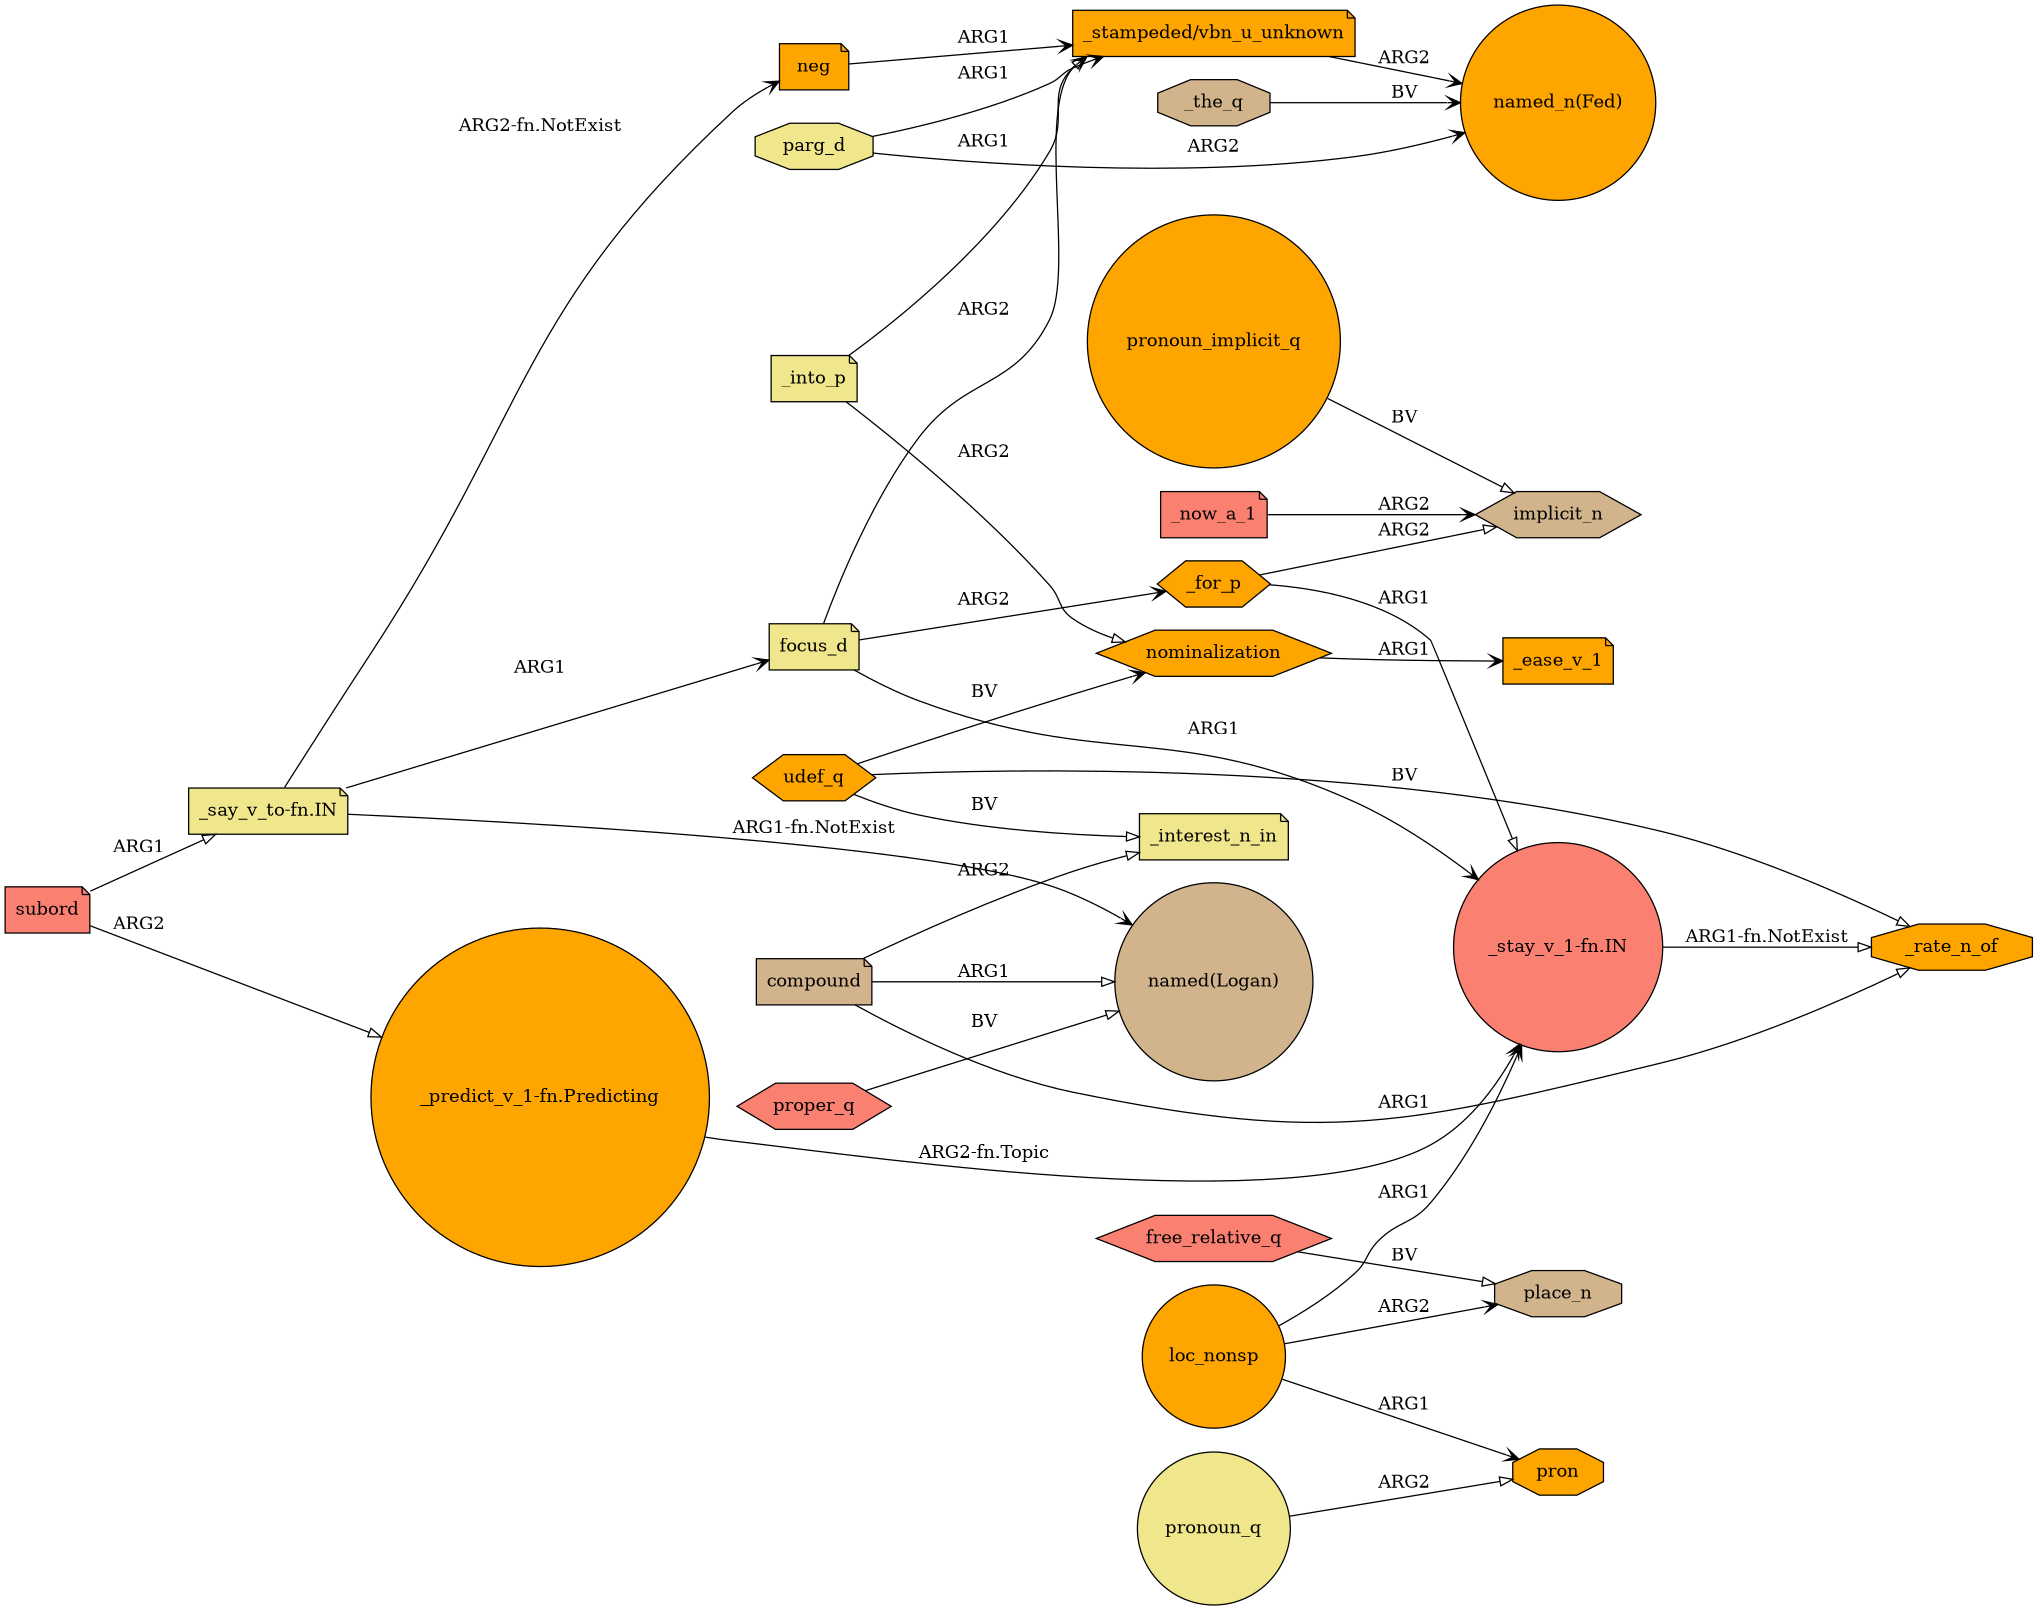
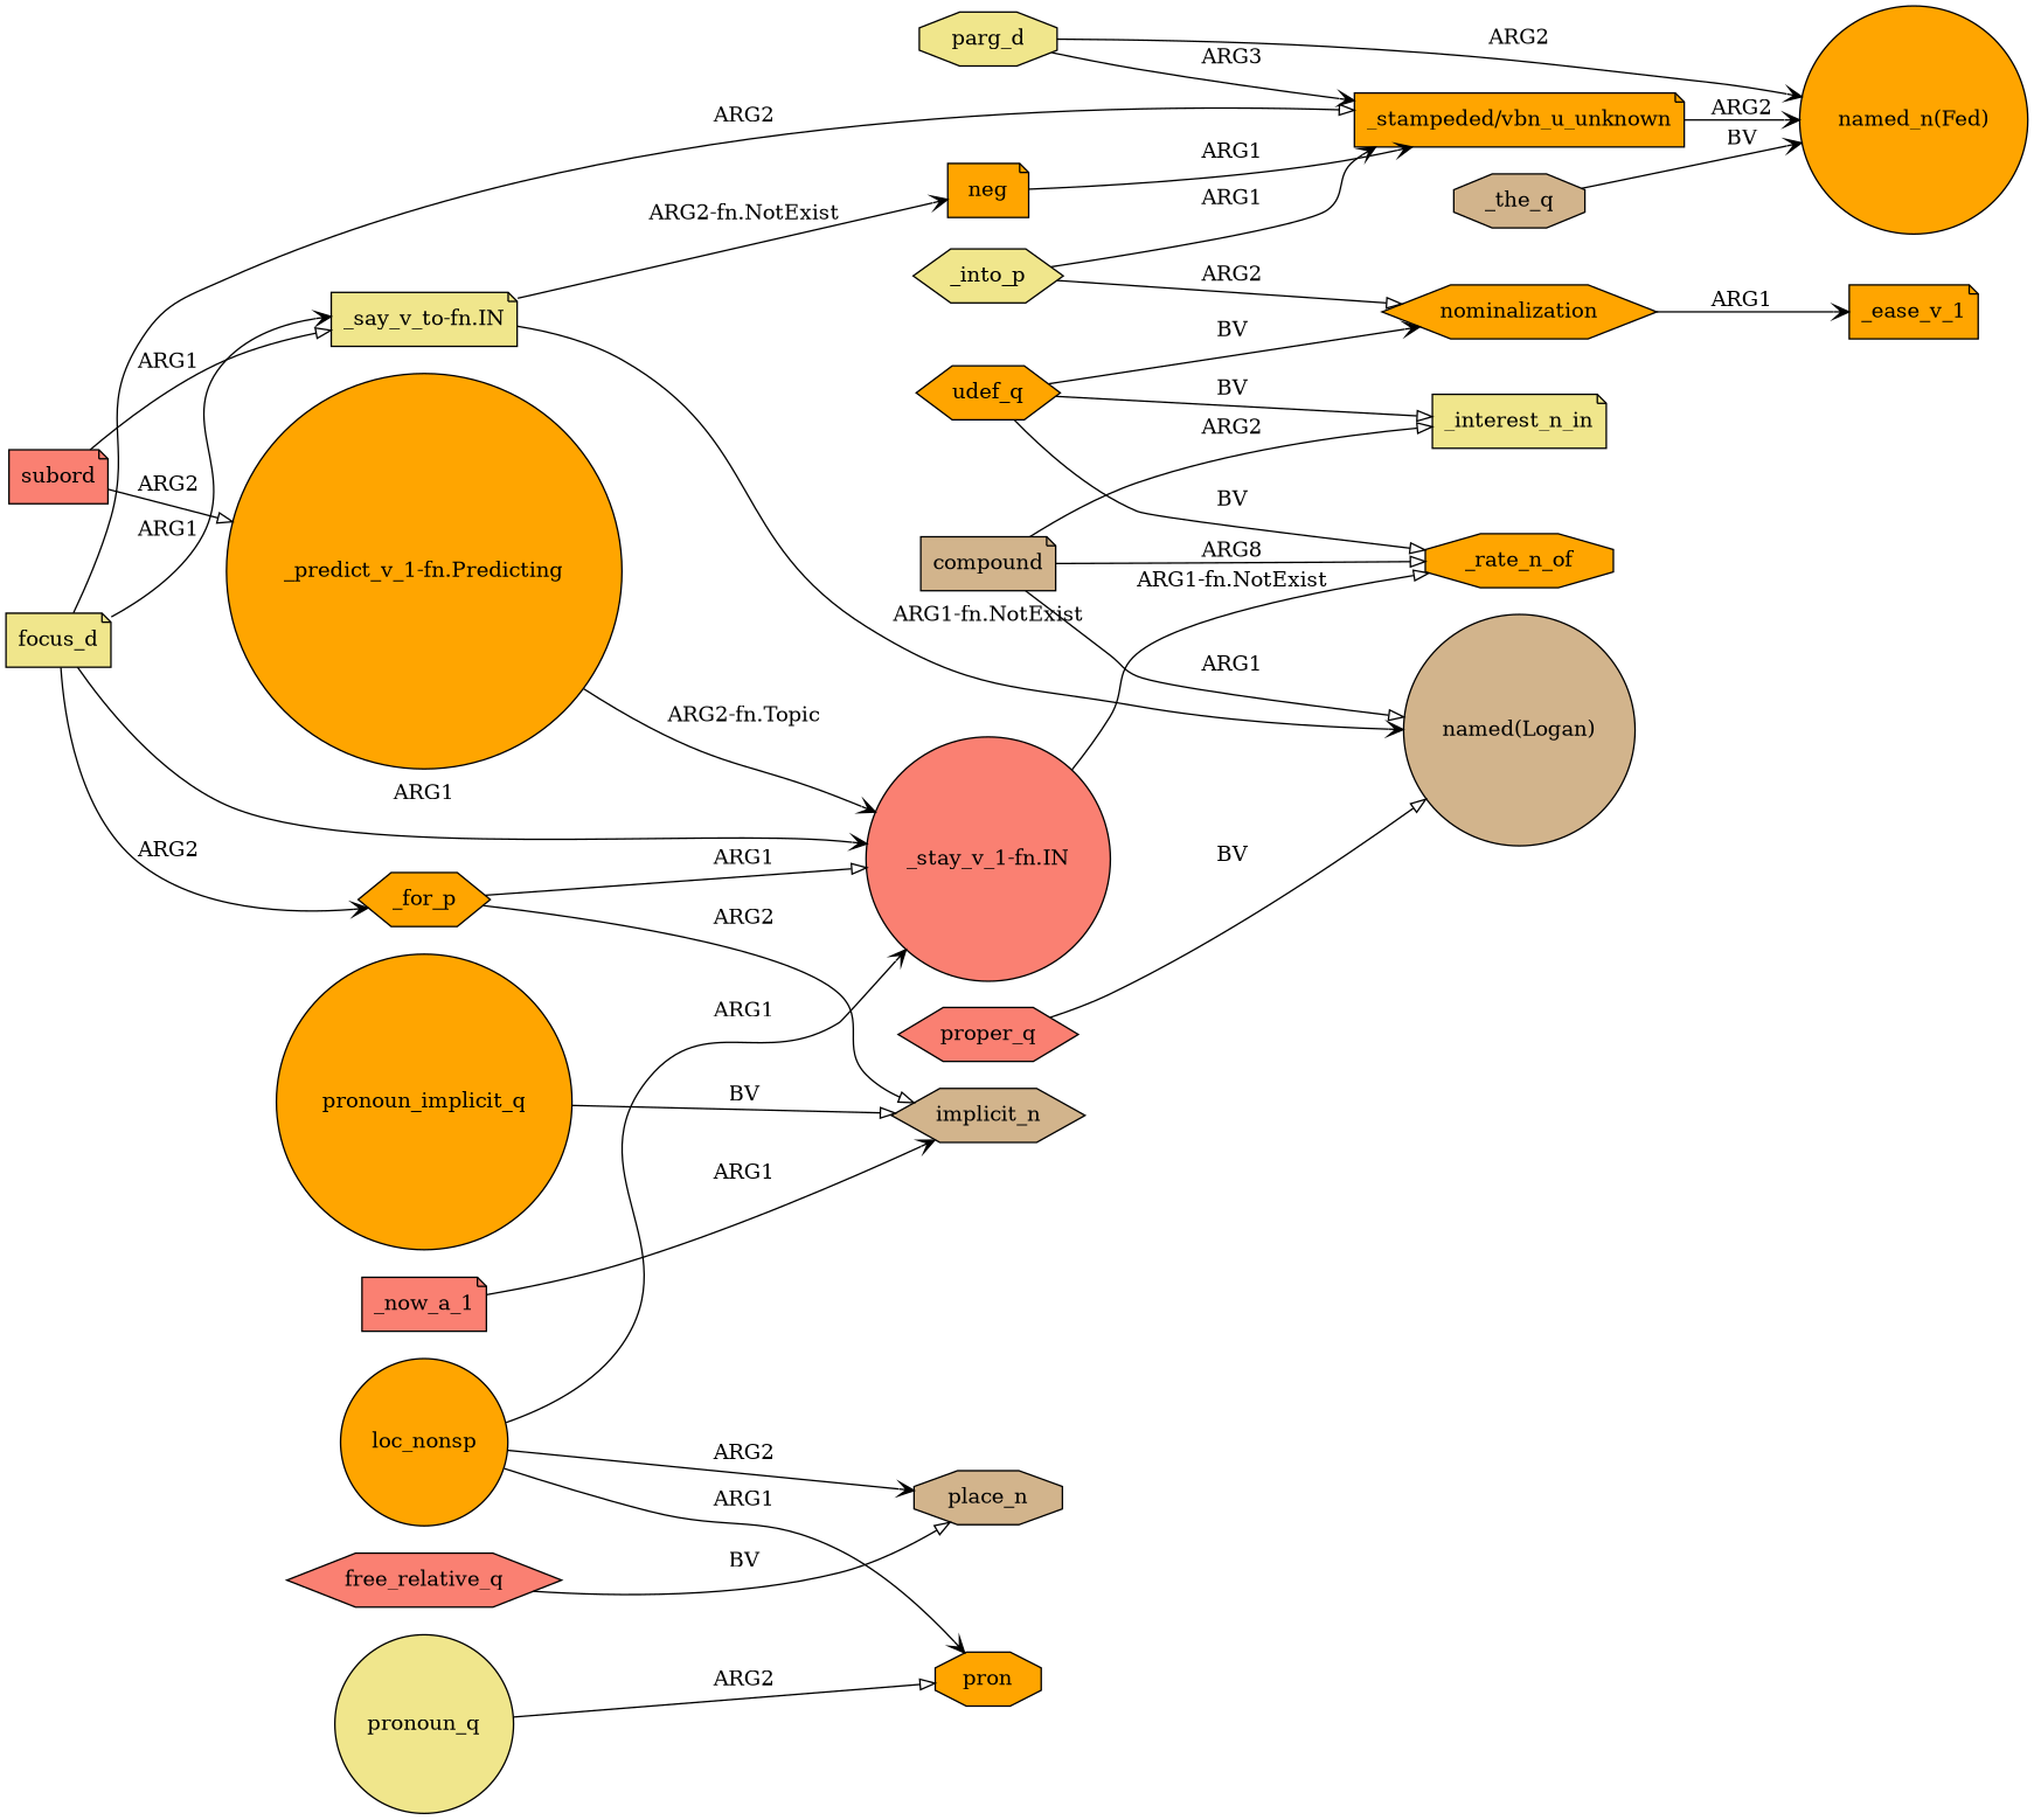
  digraph {
    rankdir=LR
    node [fillcolor=orange shape=note style=filled]
    edge [arrowhead=vee]
    _the_q [fillcolor=tan shape=octagon]
    "named_n(Fed)" [shape=circle]
    _for_p [shape=hexagon]
    n4 [fillcolor=tan label=implicit_n shape=hexagon]
    "_stay_v_1-fn.IN" [fillcolor=salmon shape=circle]
    _rate_n_of [shape=octagon]
    n7 [label=pronoun_implicit_q shape=circle]
    loc_nonsp [shape=circle]
    pron [shape=octagon]
    place_n [fillcolor=tan shape=octagon]
    compound [fillcolor=tan]
    _interest_n_in [fillcolor=khaki]
    "named(Logan)" [fillcolor=tan shape=circle]
    "_predict_v_1-fn.Predicting" [shape=circle]
-   _into_p [fillcolor=khaki]
+   _into_p [fillcolor=khaki shape=hexagon]
    nominalization [shape=hexagon]
    "_stampeded/vbn_u_unknown"
    _ease_v_1
    udef_q [shape=hexagon]
    parg_d [fillcolor=khaki shape=octagon]
    subord [fillcolor=salmon]
    "_say_v_to-fn.IN" [fillcolor=khaki]
    neg
    focus_d [fillcolor=khaki]
    pronoun_q [fillcolor=khaki shape=circle]
    _now_a_1 [fillcolor=salmon]
    proper_q [fillcolor=salmon shape=hexagon]
    free_relative_q [fillcolor=salmon shape=hexagon]
    _the_q -> "named_n(Fed)" [label=BV]
    _for_p -> n4 [arrowhead=onormal label=ARG2]
    _for_p -> "_stay_v_1-fn.IN" [arrowhead=onormal label=ARG1]
    "_stay_v_1-fn.IN" -> _rate_n_of [arrowhead=onormal label="ARG1-fn.NotExist"]
    n7 -> n4 [arrowhead=onormal label=BV]
    loc_nonsp -> "_stay_v_1-fn.IN" [label=ARG1]
    loc_nonsp -> pron [label=ARG1]
    loc_nonsp -> place_n [label=ARG2]
-   compound -> _rate_n_of [arrowhead=onormal label=ARG1]
+   compound -> _rate_n_of [arrowhead=onormal label=ARG8]
    compound -> _interest_n_in [arrowhead=onormal label=ARG2]
    compound -> "named(Logan)" [arrowhead=onormal label=ARG1]
    "_predict_v_1-fn.Predicting" -> "_stay_v_1-fn.IN" [label="ARG2-fn.Topic"]
    _into_p -> nominalization [arrowhead=onormal label=ARG2]
    _into_p -> "_stampeded/vbn_u_unknown" [label=ARG1]
    nominalization -> _ease_v_1 [label=ARG1]
    "_stampeded/vbn_u_unknown" -> "named_n(Fed)" [label=ARG2]
    udef_q -> _rate_n_of [arrowhead=onormal label=BV]
    udef_q -> _interest_n_in [arrowhead=onormal label=BV]
    udef_q -> nominalization [label=BV]
    parg_d -> "named_n(Fed)" [label=ARG2]
-   parg_d -> "_stampeded/vbn_u_unknown" [label=ARG1]
+   parg_d -> "_stampeded/vbn_u_unknown" [label=ARG3]
    subord -> "_predict_v_1-fn.Predicting" [arrowhead=onormal label=ARG2]
    subord -> "_say_v_to-fn.IN" [arrowhead=onormal label=ARG1]
    "_say_v_to-fn.IN" -> "named(Logan)" [label="ARG1-fn.NotExist"]
    "_say_v_to-fn.IN" -> neg [label="ARG2-fn.NotExist"]
    neg -> "_stampeded/vbn_u_unknown" [label=ARG1]
    focus_d -> _for_p [label=ARG2]
    focus_d -> "_stay_v_1-fn.IN" [label=ARG1]
    focus_d -> "_stampeded/vbn_u_unknown" [arrowhead=onormal label=ARG2]
-   "_say_v_to-fn.IN" -> focus_d [label=ARG1]
+   focus_d -> "_say_v_to-fn.IN" [label=ARG1]
    pronoun_q -> pron [arrowhead=onormal label=ARG2]
-   _now_a_1 -> n4 [label=ARG2]
+   _now_a_1 -> n4 [label=ARG1]
    proper_q -> "named(Logan)" [arrowhead=onormal label=BV]
    free_relative_q -> place_n [arrowhead=onormal label=BV]
  }
